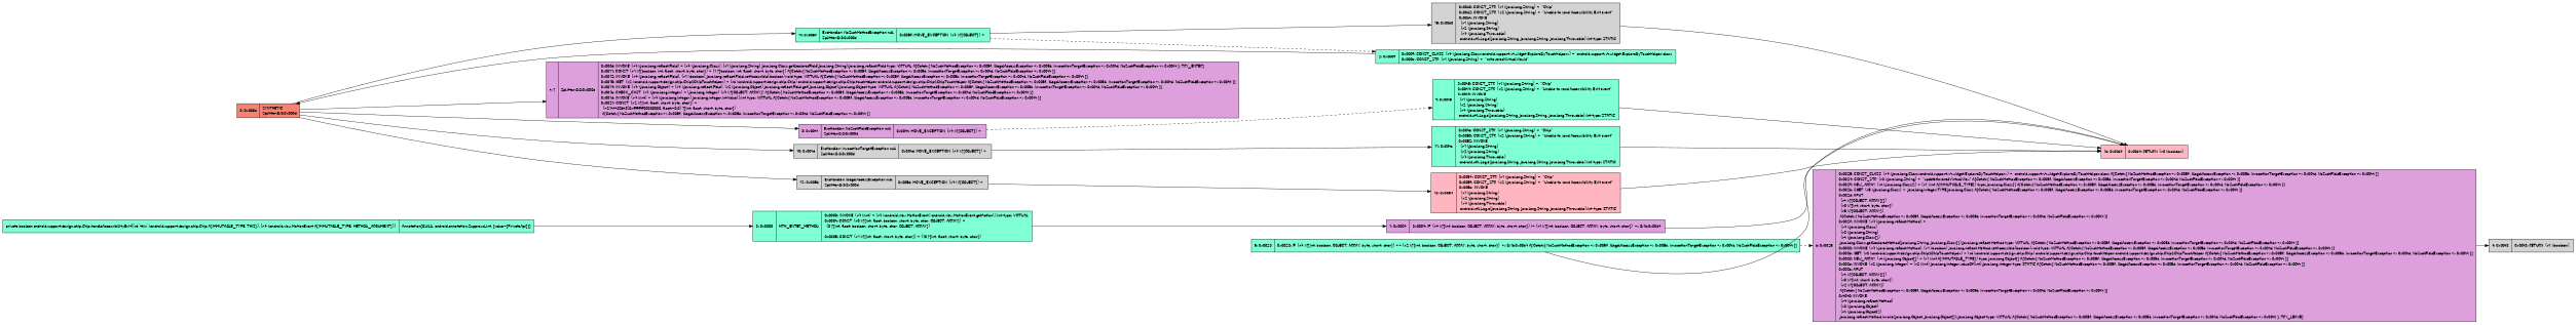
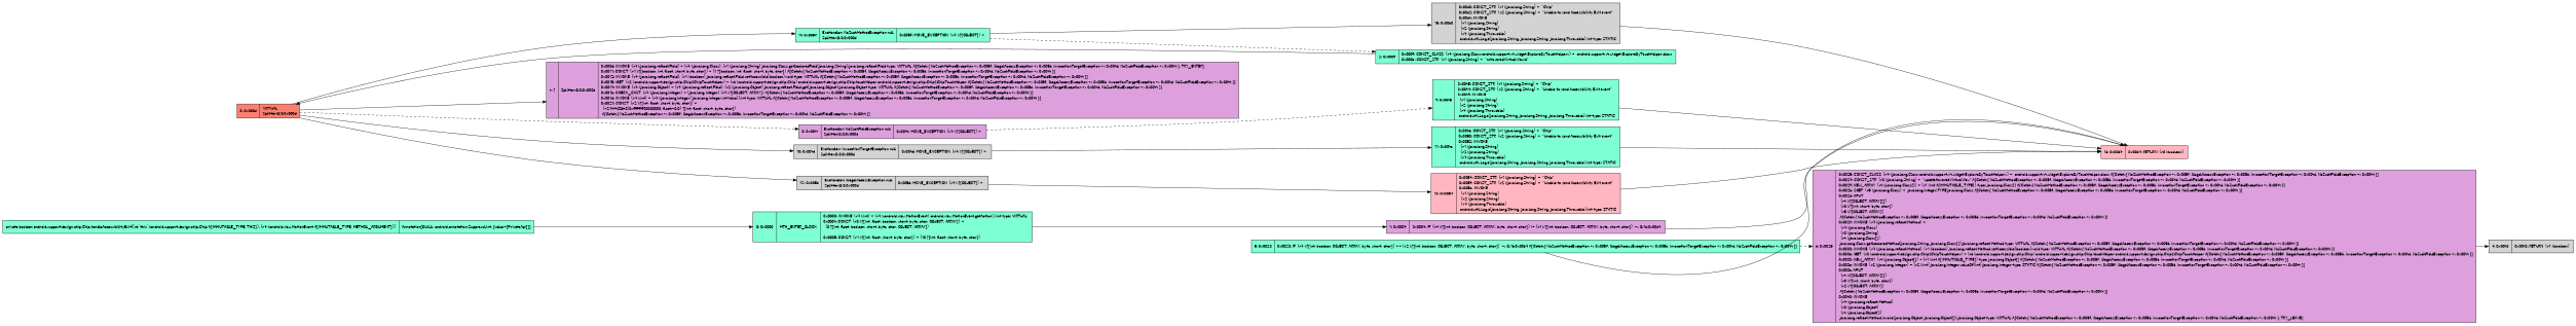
  digraph {
    fontname="Patrick Hand"
    rankdir=LR
    node [fillcolor=aquamarine fontname="Patrick Hand" shape=record style=filled]
    edge [fontname="Patrick Hand"]
-   n1 [label="{0\:\ 0x0000|MTH_ENTER_METHOD\l|0x0000: INVOKE  (r7 I:int) = (r7 I:android.view.MotionEvent) android.view.MotionEvent.getAction():int type: VIRTUAL \l0x0004: CONST  (r0 I:?[int, float, boolean, short, byte, char, OBJECT, ARRAY]) = \l  (0 ?[int, float, boolean, short, byte, char, OBJECT, ARRAY])\l \l0x0005: CONST  (r1 I:?[int, float, short, byte, char]) = (10 ?[int, float, short, byte, char]) \l}"]
+   n1 [label="{0\:\ 0x0000|MTH_ENTER_BLOCK\l|0x0000: INVOKE  (r7 I:int) = (r7 I:android.view.MotionEvent) android.view.MotionEvent.getAction():int type: VIRTUAL \l0x0004: CONST  (r0 I:?[int, float, boolean, short, byte, char, OBJECT, ARRAY]) = \l  (0 ?[int, float, boolean, short, byte, char, OBJECT, ARRAY])\l \l0x0005: CONST  (r1 I:?[int, float, short, byte, char]) = (10 ?[int, float, short, byte, char]) \l}"]
    n2 [fillcolor=plum label="{1\:\ 0x0007|0x0007: IF  (r7 I:?[int, boolean, OBJECT, ARRAY, byte, short, char]) != (r1 I:?[int, boolean, OBJECT, ARRAY, byte, short, char])  \-\> B:16:0x0067 \l}"]
    n3 [fillcolor=lightpink label="{16\:\ 0x0067|0x0067: RETURN  (r0 I:boolean) \l}"]
    n4 [label="{2\:\ 0x0009|0x0009: CONST_CLASS  (r7 I:java.lang.Class\<android.support.v4.widget.ExploreByTouchHelper\>) =  android.support.v4.widget.ExploreByTouchHelper.class \l0x000b: CONST_STR  (r1 I:java.lang.String) =  \"mHoveredVirtualViewId\" \l}"]
-   n5 [fillcolor=salmon label="{3\:\ 0x000d|SYNTHETIC\lSplitter:B:3:0x000d\l}"]
+   n5 [fillcolor=salmon label="{3\:\ 0x000d|VIRTUAL\lSplitter:B:3:0x000d\l}"]
    n6 [fillcolor=plum label="{4\:\ ?|Splitter:B:3:0x000d\l|0x000d: INVOKE  (r7 I:java.lang.reflect.Field) = (r7 I:java.lang.Class), (r1 I:java.lang.String) java.lang.Class.getDeclaredField(java.lang.String):java.lang.reflect.Field type: VIRTUAL A[Catch:\{ NoSuchMethodException \-\> 0x005f, IllegalAccessException \-\> 0x0056, InvocationTargetException \-\> 0x004d, NoSuchFieldException \-\> 0x0044 \}, TRY_ENTER]\l0x0011: CONST  (r1 I:?[boolean, int, float, short, byte, char]) = (1 ?[boolean, int, float, short, byte, char]) A[Catch:\{ NoSuchMethodException \-\> 0x005f, IllegalAccessException \-\> 0x0056, InvocationTargetException \-\> 0x004d, NoSuchFieldException \-\> 0x0044 \}]\l0x0012: INVOKE  (r7 I:java.lang.reflect.Field), (r1 I:boolean) java.lang.reflect.Field.setAccessible(boolean):void type: VIRTUAL A[Catch:\{ NoSuchMethodException \-\> 0x005f, IllegalAccessException \-\> 0x0056, InvocationTargetException \-\> 0x004d, NoSuchFieldException \-\> 0x0044 \}]\l0x0015: IGET  (r2 I:android.support.design.chip.Chip$ChipTouchHelper) = (r6 I:android.support.design.chip.Chip) android.support.design.chip.Chip.touchHelper android.support.design.chip.Chip$ChipTouchHelper A[Catch:\{ NoSuchMethodException \-\> 0x005f, IllegalAccessException \-\> 0x0056, InvocationTargetException \-\> 0x004d, NoSuchFieldException \-\> 0x0044 \}]\l0x0017: INVOKE  (r7 I:java.lang.Object) = (r7 I:java.lang.reflect.Field), (r2 I:java.lang.Object) java.lang.reflect.Field.get(java.lang.Object):java.lang.Object type: VIRTUAL A[Catch:\{ NoSuchMethodException \-\> 0x005f, IllegalAccessException \-\> 0x0056, InvocationTargetException \-\> 0x004d, NoSuchFieldException \-\> 0x0044 \}]\l0x001b: CHECK_CAST  (r7 I:java.lang.Integer) = (java.lang.Integer) (r7 I:?[OBJECT, ARRAY]) A[Catch:\{ NoSuchMethodException \-\> 0x005f, IllegalAccessException \-\> 0x0056, InvocationTargetException \-\> 0x004d, NoSuchFieldException \-\> 0x0044 \}]\l0x001d: INVOKE  (r7 I:int) = (r7 I:java.lang.Integer) java.lang.Integer.intValue():int type: VIRTUAL A[Catch:\{ NoSuchMethodException \-\> 0x005f, IllegalAccessException \-\> 0x0056, InvocationTargetException \-\> 0x004d, NoSuchFieldException \-\> 0x0044 \}]\l0x0021: CONST  (r2 I:?[int, float, short, byte, char]) = \l  (\-2147483648(0xffffffff80000000, float:\-0.0) ?[int, float, short, byte, char])\l A[Catch:\{ NoSuchMethodException \-\> 0x005f, IllegalAccessException \-\> 0x0056, InvocationTargetException \-\> 0x004d, NoSuchFieldException \-\> 0x0044 \}]\l}"]
    n7 [fillcolor=plum label="{8\:\ 0x0044|ExcHandler: NoSuchFieldException null\lSplitter:B:3:0x000d\l|0x0044: MOVE_EXCEPTION  (r7 I:?[OBJECT]) =  \l}"]
    n8 [fillcolor=lightgrey label="{10\:\ 0x004d|ExcHandler: InvocationTargetException null\lSplitter:B:3:0x000d\l|0x004d: MOVE_EXCEPTION  (r7 I:?[OBJECT]) =  \l}"]
    n9 [fillcolor=lightgrey label="{12\:\ 0x0056|ExcHandler: IllegalAccessException null\lSplitter:B:3:0x000d\l|0x0056: MOVE_EXCEPTION  (r7 I:?[OBJECT]) =  \l}"]
    n10 [label="{14\:\ 0x005f|ExcHandler: NoSuchMethodException null\lSplitter:B:3:0x000d\l|0x005f: MOVE_EXCEPTION  (r7 I:?[OBJECT]) =  \l}"]
    n11 [label="{9\:\ 0x0045|0x0045: CONST_STR  (r1 I:java.lang.String) =  \"Chip\" \l0x0047: CONST_STR  (r2 I:java.lang.String) =  \"Unable to send Accessibility Exit event\" \l0x0049: INVOKE  \l  (r1 I:java.lang.String)\l  (r2 I:java.lang.String)\l  (r7 I:java.lang.Throwable)\l android.util.Log.e(java.lang.String, java.lang.String, java.lang.Throwable):int type: STATIC \l}"]
    n12 [label="{11\:\ 0x004e|0x004e: CONST_STR  (r1 I:java.lang.String) =  \"Chip\" \l0x0050: CONST_STR  (r2 I:java.lang.String) =  \"Unable to send Accessibility Exit event\" \l0x0052: INVOKE  \l  (r1 I:java.lang.String)\l  (r2 I:java.lang.String)\l  (r7 I:java.lang.Throwable)\l android.util.Log.e(java.lang.String, java.lang.String, java.lang.Throwable):int type: STATIC \l}"]
    n13 [fillcolor=lightpink label="{13\:\ 0x0057|0x0057: CONST_STR  (r1 I:java.lang.String) =  \"Chip\" \l0x0059: CONST_STR  (r2 I:java.lang.String) =  \"Unable to send Accessibility Exit event\" \l0x005b: INVOKE  \l  (r1 I:java.lang.String)\l  (r2 I:java.lang.String)\l  (r7 I:java.lang.Throwable)\l android.util.Log.e(java.lang.String, java.lang.String, java.lang.Throwable):int type: STATIC \l}"]
    n14 [fillcolor=lightgrey label="{15\:\ 0x0060|0x0060: CONST_STR  (r1 I:java.lang.String) =  \"Chip\" \l0x0062: CONST_STR  (r2 I:java.lang.String) =  \"Unable to send Accessibility Exit event\" \l0x0064: INVOKE  \l  (r1 I:java.lang.String)\l  (r2 I:java.lang.String)\l  (r7 I:java.lang.Throwable)\l android.util.Log.e(java.lang.String, java.lang.String, java.lang.Throwable):int type: STATIC \l}"]
    n15 [label="{5\:\ 0x0023|0x0023: IF  (r7 I:?[int, boolean, OBJECT, ARRAY, byte, short, char]) == (r2 I:?[int, boolean, OBJECT, ARRAY, byte, short, char])  \-\> B:16:0x0067 A[Catch:\{ NoSuchMethodException \-\> 0x005f, IllegalAccessException \-\> 0x0056, InvocationTargetException \-\> 0x004d, NoSuchFieldException \-\> 0x0044 \}]\l}"]
-   n16 [fillcolor=plum label="{6\:\ 0x0025|0x0025: CONST_CLASS  (r7 I:java.lang.Class\<android.support.v4.widget.ExploreByTouchHelper\>) =  android.support.v4.widget.ExploreByTouchHelper.class A[Catch:\{ NoSuchMethodException \-\> 0x005f, IllegalAccessException \-\> 0x0056, InvocationTargetException \-\> 0x004d, NoSuchFieldException \-\> 0x0044 \}]\l0x0027: CONST_STR  (r3 I:java.lang.String) =  \"updateHoveredVirtualView\" A[Catch:\{ NoSuchMethodException \-\> 0x005f, IllegalAccessException \-\> 0x0056, InvocationTargetException \-\> 0x004d, NoSuchFieldException \-\> 0x0044 \}]\l0x0029: NEW_ARRAY  (r4 I:java.lang.Class[]) = (r1 I:int A[IMMUTABLE_TYPE]) type: java.lang.Class[] A[Catch:\{ NoSuchMethodException \-\> 0x005f, IllegalAccessException \-\> 0x0056, InvocationTargetException \-\> 0x004d, NoSuchFieldException \-\> 0x0044 \}]\l0x002b: SGET  (r5 I:java.lang.Class) =  java.lang.Integer.TYPE java.lang.Class A[Catch:\{ NoSuchMethodException \-\> 0x005f, IllegalAccessException \-\> 0x0056, InvocationTargetException \-\> 0x004d, NoSuchFieldException \-\> 0x0044 \}]\l0x002d: APUT  \l  (r4 I:?[OBJECT, ARRAY][])\l  (r0 I:?[int, short, byte, char])\l  (r5 I:?[OBJECT, ARRAY])\l A[Catch:\{ NoSuchMethodException \-\> 0x005f, IllegalAccessException \-\> 0x0056, InvocationTargetException \-\> 0x004d, NoSuchFieldException \-\> 0x0044 \}]\l0x002f: INVOKE  (r7 I:java.lang.reflect.Method) = \l  (r7 I:java.lang.Class)\l  (r3 I:java.lang.String)\l  (r4 I:java.lang.Class[])\l java.lang.Class.getDeclaredMethod(java.lang.String, java.lang.Class[]):java.lang.reflect.Method type: VIRTUAL A[Catch:\{ NoSuchMethodException \-\> 0x005f, IllegalAccessException \-\> 0x0056, InvocationTargetException \-\> 0x004d, NoSuchFieldException \-\> 0x0044 \}]\l0x0033: INVOKE  (r7 I:java.lang.reflect.Method), (r1 I:boolean) java.lang.reflect.Method.setAccessible(boolean):void type: VIRTUAL A[Catch:\{ NoSuchMethodException \-\> 0x005f, IllegalAccessException \-\> 0x0056, InvocationTargetException \-\> 0x004d, NoSuchFieldException \-\> 0x0044 \}]\l0x0036: IGET  (r3 I:android.support.design.chip.Chip$ChipTouchHelper) = (r6 I:android.support.design.chip.Chip) android.support.design.chip.Chip.touchHelper android.support.design.chip.Chip$ChipTouchHelper A[Catch:\{ NoSuchMethodException \-\> 0x005f, IllegalAccessException \-\> 0x0056, InvocationTargetException \-\> 0x004d, NoSuchFieldException \-\> 0x0044 \}]\l0x0038: NEW_ARRAY  (r4 I:java.lang.Object[]) = (r1 I:int A[IMMUTABLE_TYPE]) type: java.lang.Object[] A[Catch:\{ NoSuchMethodException \-\> 0x005f, IllegalAccessException \-\> 0x0056, InvocationTargetException \-\> 0x004d, NoSuchFieldException \-\> 0x0044 \}]\l0x003a: INVOKE  (r2 I:java.lang.Integer) = (r2 I:int) java.lang.Integer.valueOf(int):java.lang.Integer type: STATIC A[Catch:\{ NoSuchMethodException \-\> 0x005f, IllegalAccessException \-\> 0x0056, InvocationTargetException \-\> 0x004d, NoSuchFieldException \-\> 0x0044 \}]\l0x003e: APUT  \l  (r4 I:?[OBJECT, ARRAY][])\l  (r0 I:?[int, short, byte, char])\l  (r2 I:?[OBJECT, ARRAY])\l A[Catch:\{ NoSuchMethodException \-\> 0x005f, IllegalAccessException \-\> 0x0056, InvocationTargetException \-\> 0x004d, NoSuchFieldException \-\> 0x0044 \}]\l0x4040: INVOKE  \l  (r7 I:java.lang.reflect.Method)\l  (r3 I:java.lang.Object)\l  (r4 I:java.lang.Object[])\l java.lang.reflect.Method.invoke(java.lang.Object, java.lang.Object[]):java.lang.Object type: VIRTUAL A[Catch:\{ NoSuchMethodException \-\> 0x005f, IllegalAccessException \-\> 0x0056, InvocationTargetException \-\> 0x004d, NoSuchFieldException \-\> 0x0044 \}, TRY_LEAVE]\l}"]
+   n16 [fillcolor=plum label="{6\:\ 0x0025|0x0025: CONST_CLASS  (r7 I:java.lang.Class\<android.support.v4.widget.ExploreByTouchHelper\>) =  android.support.v4.widget.ExploreByTouchHelper.class A[Catch:\{ NoSuchMethodException \-\> 0x005f, IllegalAccessException \-\> 0x0056, InvocationTargetException \-\> 0x004d, NoSuchFieldException \-\> 0x0044 \}]\l0x0027: CONST_STR  (r3 I:java.lang.String) =  \"updateHoveredVirtualView\" A[Catch:\{ NoSuchMethodException \-\> 0x005f, IllegalAccessException \-\> 0x0056, InvocationTargetException \-\> 0x004d, NoSuchFieldException \-\> 0x0044 \}]\l0x0029: NEW_ARRAY  (r4 I:java.lang.Class[]) = (r1 I:int A[IMMUTABLE_TYPE]) type: java.lang.Class[] A[Catch:\{ NoSuchMethodException \-\> 0x005f, IllegalAccessException \-\> 0x0056, InvocationTargetException \-\> 0x004d, NoSuchFieldException \-\> 0x0044 \}]\l0x002b: SGET  (r5 I:java.lang.Class) =  java.lang.Integer.TYPE java.lang.Class A[Catch:\{ NoSuchMethodException \-\> 0x005f, IllegalAccessException \-\> 0x0056, InvocationTargetException \-\> 0x004d, NoSuchFieldException \-\> 0x0044 \}]\l0x002d: APUT  \l  (r4 I:?[OBJECT, ARRAY][])\l  (r0 I:?[int, short, byte, char])\l  (r5 I:?[OBJECT, ARRAY])\l A[Catch:\{ NoSuchMethodException \-\> 0x005f, IllegalAccessException \-\> 0x0056, InvocationTargetException \-\> 0x004d, NoSuchFieldException \-\> 0x0044 \}]\l0x002f: INVOKE  (r7 I:java.lang.reflect.Method) = \l  (r7 I:java.lang.Class)\l  (r3 I:java.lang.String)\l  (r4 I:java.lang.Class[])\l java.lang.Class.getDeclaredMethod(java.lang.String, java.lang.Class[]):java.lang.reflect.Method type: VIRTUAL A[Catch:\{ NoSuchMethodException \-\> 0x005f, IllegalAccessException \-\> 0x0056, InvocationTargetException \-\> 0x004d, NoSuchFieldException \-\> 0x0044 \}]\l0x0033: INVOKE  (r7 I:java.lang.reflect.Method), (r1 I:boolean) java.lang.reflect.Method.setAccessible(boolean):void type: VIRTUAL A[Catch:\{ NoSuchMethodException \-\> 0x005f, IllegalAccessException \-\> 0x0056, InvocationTargetException \-\> 0x004d, NoSuchFieldException \-\> 0x0044 \}]\l0x0036: IGET  (r3 I:android.support.design.chip.Chip$ChipTouchHelper) = (r6 I:android.support.design.chip.Chip) android.support.design.chip.Chip.touchHelper android.support.design.chip.Chip$ChipTouchHelper A[Catch:\{ NoSuchMethodException \-\> 0x005f, IllegalAccessException \-\> 0x0056, InvocationTargetException \-\> 0x004d, NoSuchFieldException \-\> 0x0044 \}]\l0x0038: NEW_ARRAY  (r4 I:java.lang.Object[]) = (r1 I:int A[IMMUTABLE_TYPE]) type: java.lang.Object[] A[Catch:\{ NoSuchMethodException \-\> 0x005f, IllegalAccessException \-\> 0x0056, InvocationTargetException \-\> 0x004d, NoSuchFieldException \-\> 0x0044 \}]\l0x003a: INVOKE  (r2 I:java.lang.Integer) = (r2 I:int) java.lang.Integer.valueOf(int):java.lang.Integer type: STATIC A[Catch:\{ NoSuchMethodException \-\> 0x005f, IllegalAccessException \-\> 0x0056, InvocationTargetException \-\> 0x004d, NoSuchFieldException \-\> 0x0044 \}]\l0x003e: APUT  \l  (r4 I:?[OBJECT, ARRAY][])\l  (r0 I:?[int, short, byte, char])\l  (r2 I:?[OBJECT, ARRAY])\l A[Catch:\{ NoSuchMethodException \-\> 0x005f, IllegalAccessException \-\> 0x0056, InvocationTargetException \-\> 0x004d, NoSuchFieldException \-\> 0x0044 \}]\l0x0040: INVOKE  \l  (r7 I:java.lang.reflect.Method)\l  (r3 I:java.lang.Object)\l  (r4 I:java.lang.Object[])\l java.lang.reflect.Method.invoke(java.lang.Object, java.lang.Object[]):java.lang.Object type: VIRTUAL A[Catch:\{ NoSuchMethodException \-\> 0x005f, IllegalAccessException \-\> 0x0056, InvocationTargetException \-\> 0x004d, NoSuchFieldException \-\> 0x0044 \}, TRY_LEAVE]\l}"]
    n17 [fillcolor=lightgrey label="{7\:\ 0x0043|0x0043: RETURN  (r1 I:boolean) \l}"]
    n18 [label="{private boolean android.support.design.chip.Chip.handleAccessibilityExit((r6 'this' I:android.support.design.chip.Chip A[IMMUTABLE_TYPE, THIS]), (r7 I:android.view.MotionEvent A[IMMUTABLE_TYPE, METHOD_ARGUMENT]))  | Annotation[BUILD, android.annotation.SuppressLint, \{value=[PrivateApi]\}]\l}"]
    n1 -> n2
    n2 -> n3
    n4 -> n5
    n5 -> n6
-   n5 -> n7
+   n5 -> n7 [style=dashed]
    n5 -> n8
    n5 -> n9
    n5 -> n10
    n7 -> n11 [style=dashed]
    n8 -> n12
    n9 -> n13
    n10 -> n4 [style=dashed]
    n10 -> n14
    n11 -> n3
    n12 -> n3
    n13 -> n3
    n14 -> n3
    n15 -> n3
    n15 -> n16 [style=dashed]
    n16 -> n17
    n18 -> n1
  }
